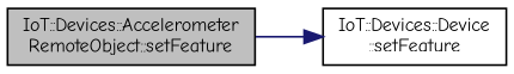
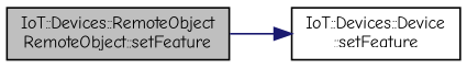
  digraph {
    rankdir=LR
    fontname="Comic Neue"
    node [color=black fontname="Comic Neue" fontsize=10 shape=record style=filled]
-   n1 [fillcolor=grey75 fontcolor=black height=0.2 label="IoT::Devices::Accelerometer\lRemoteObject::setFeature" width=0.4]
+   n1 [fillcolor=grey75 fontcolor=black height=0.2 label="IoT::Devices::RemoteObject\lRemoteObject::setFeature" width=0.4]
    n2 [fillcolor=white height=0.2 label="IoT::Devices::Device\l::setFeature" width=0.4]
    n1 -> n2 [color=midnightblue fontname="Comic Neue" fontsize=10 labelfontname=Helvetica labelfontsize=10 style=solid]
  }
